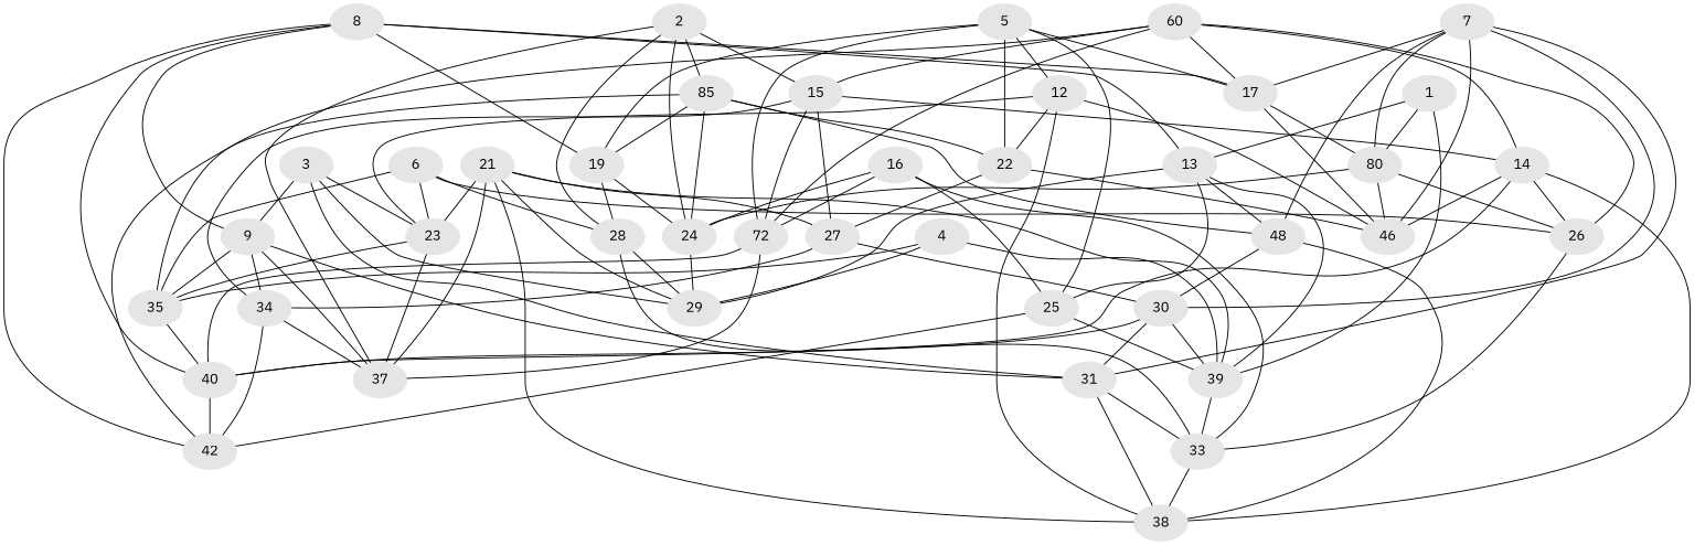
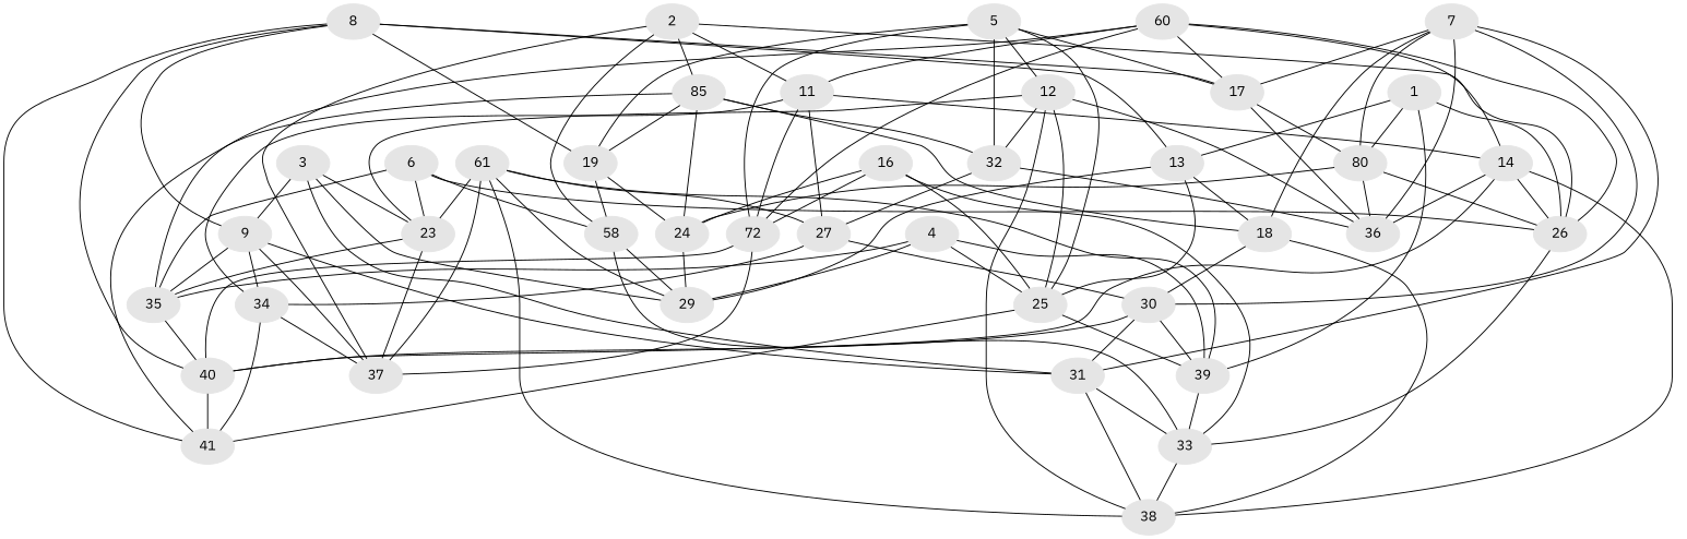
  graph {
    fontname="IBM Plex Sans"
    node [color=gray90 fontname="IBM Plex Sans" style=filled]
    edge [fontname="IBM Plex Sans" weight=1.0]
    1
    13
    n3 [label=80]
    26
    39
    29
    25
-   18 [label=48]
+   18
    24
-   36 [label=46]
+   36
    33
    2
-   11 [label=15]
+   11
    n14 [label=85]
-   28
+   28 [label=58]
    37
    n17 [label=72]
    34
    14
    27
-   41 [label=42]
+   41
    19
-   22
+   22 [label=32]
    3
    9
    23
    31
    35
    38
    4
    40
    5
    12
    17
    6
    7
    30
    8
    n39 [label=60]
    16
-   21
+   21 [label=61]
    1 -- 13
    1 -- n3
+   1 -- 26
    1 -- 39
-   13 -- 39
    13 -- 29
    13 -- 25
    13 -- 18
    n3 -- 26
    n3 -- 24
    n3 -- 36
    26 -- 33
    39 -- 33
    25 -- 39
    25 -- 41
    18 -- 38
    18 -- 30
    24 -- 29 [weight=2.0]
    33 -- 38
-   2 -- 24 [weight=2.0]
+   2 -- 26 [weight=2.0]
    2 -- 11
    2 -- n14
    2 -- 28
    2 -- 37
    11 -- n17
    11 -- 34
    11 -- 14
    11 -- 27
    n14 -- 18
    n14 -- 24
    n14 -- 41
    n14 -- 19
    n14 -- 22
    28 -- 29
    28 -- 33
    n17 -- 37
    n17 -- 40
    34 -- 37
    34 -- 41
    14 -- 26
    14 -- 36
    14 -- 38
    14 -- 40
    27 -- 34
    27 -- 30 [weight=2.0]
    19 -- 24
    19 -- 28
    22 -- 36
    22 -- 27
    3 -- 29
    3 -- 9
    3 -- 23
    3 -- 31
    9 -- 37
    9 -- 34
    9 -- 31
    9 -- 35
    23 -- 37
    23 -- 35
    31 -- 33
    31 -- 38
    35 -- 40
    4 -- 39
    4 -- 29
+   4 -- 25
    4 -- 35
    40 -- 41
    5 -- 25
    5 -- n17
    5 -- 19 [weight=2.0]
    5 -- 22 [weight=2.0]
    5 -- 12
    5 -- 17
+   12 -- 25
    12 -- 36
    12 -- 22
    12 -- 23
    12 -- 38
    17 -- n3
    17 -- 36
    6 -- 26
    6 -- 28
    6 -- 23
    6 -- 35
    7 -- n3
    7 -- 18
    7 -- 36
    7 -- 31
    7 -- 17
    7 -- 30
    30 -- 39
    30 -- 31
    30 -- 40
    8 -- 13
    8 -- 41
    8 -- 19
    8 -- 9
    8 -- 40
    8 -- 17
    n39 -- 26
    n39 -- 11
    n39 -- n17
    n39 -- 14
    n39 -- 35
    n39 -- 17
    16 -- 25
    16 -- 24
    16 -- 33
    16 -- n17
    21 -- 39
    21 -- 29
    21 -- 37
    21 -- 27
    21 -- 23
    21 -- 38
  }
